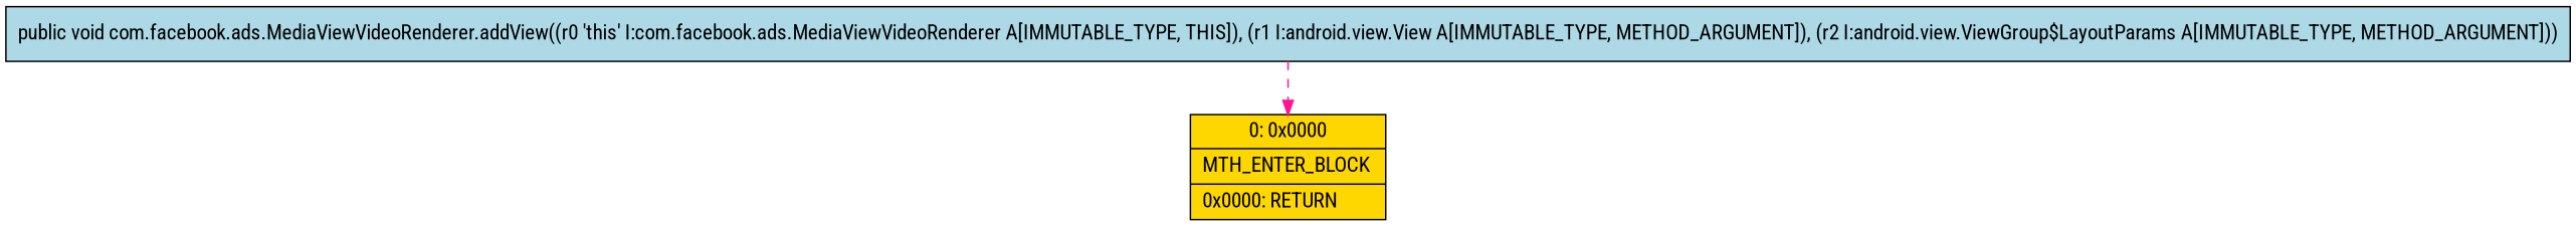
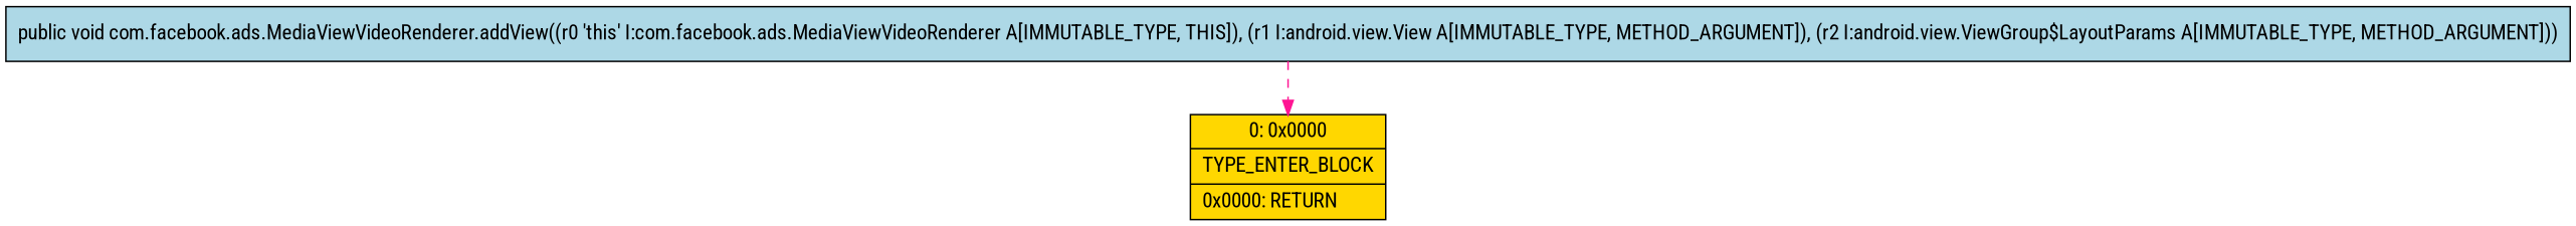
  digraph {
    fontname="Roboto Condensed"
    node [shape=record style=filled fontname="Roboto Condensed"]
-   n1 [label="{0\:\ 0x0000|MTH_ENTER_BLOCK\l|0x0000: RETURN   \l}" fillcolor=gold]
+   n1 [label="{0\:\ 0x0000|TYPE_ENTER_BLOCK\l|0x0000: RETURN   \l}" fillcolor=gold]
    n2 [label="{public void com.facebook.ads.MediaViewVideoRenderer.addView((r0 'this' I:com.facebook.ads.MediaViewVideoRenderer A[IMMUTABLE_TYPE, THIS]), (r1 I:android.view.View A[IMMUTABLE_TYPE, METHOD_ARGUMENT]), (r2 I:android.view.ViewGroup$LayoutParams A[IMMUTABLE_TYPE, METHOD_ARGUMENT])) }" fillcolor=lightblue]
    n2 -> n1 [color=deeppink style=dashed fontname="Roboto Condensed"]
  }
